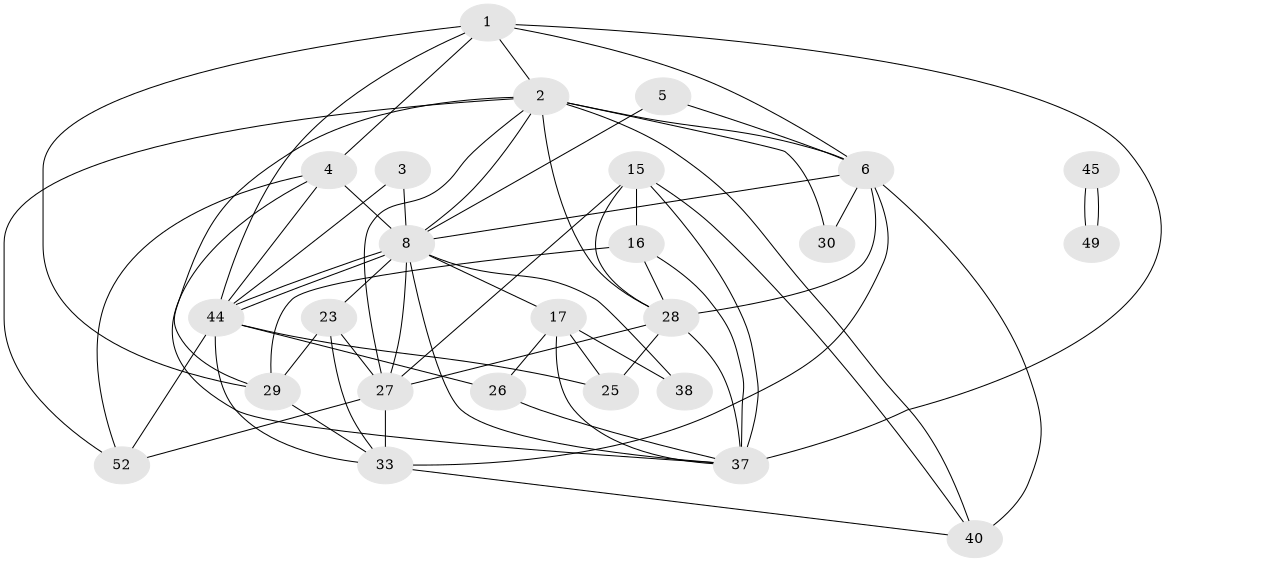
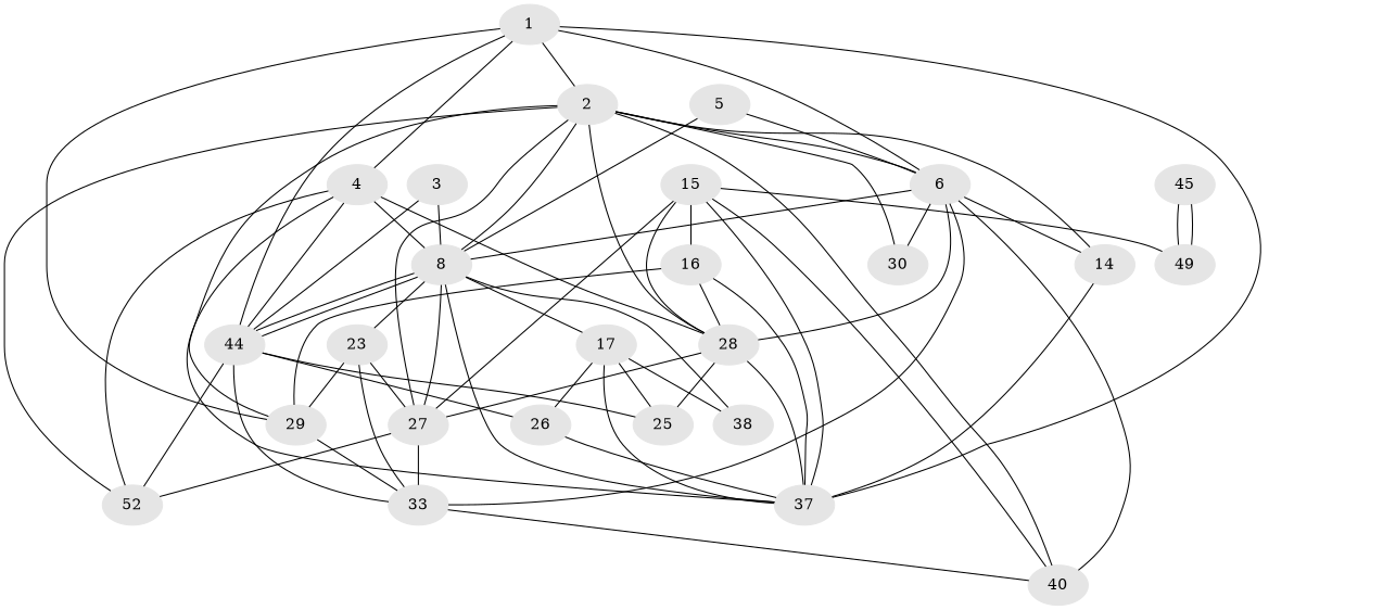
  graph {
    node [color=gray90 style=filled]
    1 [super="+41"]
    2 [super="+21"]
    4 [super="+7+10"]
    6 [super="+9"]
    n5 [label=44 super="+36"]
    29
    37 [super="+50"]
    8 [super="+15+28"]
+   14 [super="+43"]
    n10 [label=28 super="+46"]
    27 [super="+31"]
    30
    40
    52
    33 [super="+47"]
    25
    26
    17
    23
    38
    3
    5
    16 [super="+35"]
    n24 [label=15 super="+51+20+18"]
    49
    45
    1 -- 2
    1 -- 4
    1 -- 6
    1 -- n5
    1 -- 29
    1 -- 37
    2 -- 6 [weight=2]
    2 -- 29
    2 -- 8
+   2 -- 14
    2 -- n10
    2 -- 27
    2 -- 30
    2 -- 40
    2 -- 52
    4 -- n5
    4 -- 37
    4 -- 8 [weight=3]
+   4 -- n10
    4 -- 52
    6 -- 8 [weight=2]
+   6 -- 14
    6 -- n10
    6 -- 30
    6 -- 40
    6 -- 33 [weight=2]
    n5 -- 52
    n5 -- 33
    n5 -- 25
    n5 -- 26
    29 -- 33
    8 -- n5
    8 -- n5
    8 -- 37
    8 -- 27
    8 -- 17
    8 -- 23
    8 -- 38
+   14 -- 37
    n10 -- 37
    n10 -- 27
    n10 -- 25
    27 -- 52
    27 -- 33
    33 -- 40
    26 -- 37
    17 -- 37
    17 -- 25
    17 -- 26
    17 -- 38
    23 -- 29
    23 -- 27
    23 -- 33
    3 -- n5
    3 -- 8
    5 -- 6
    5 -- 8
    16 -- 29
    16 -- 37
    16 -- n10
    n24 -- 37
    n24 -- n10
    n24 -- 27 [weight=3]
    n24 -- 40
    n24 -- 16
+   n24 -- 49
    45 -- 49
    45 -- 49
  }
